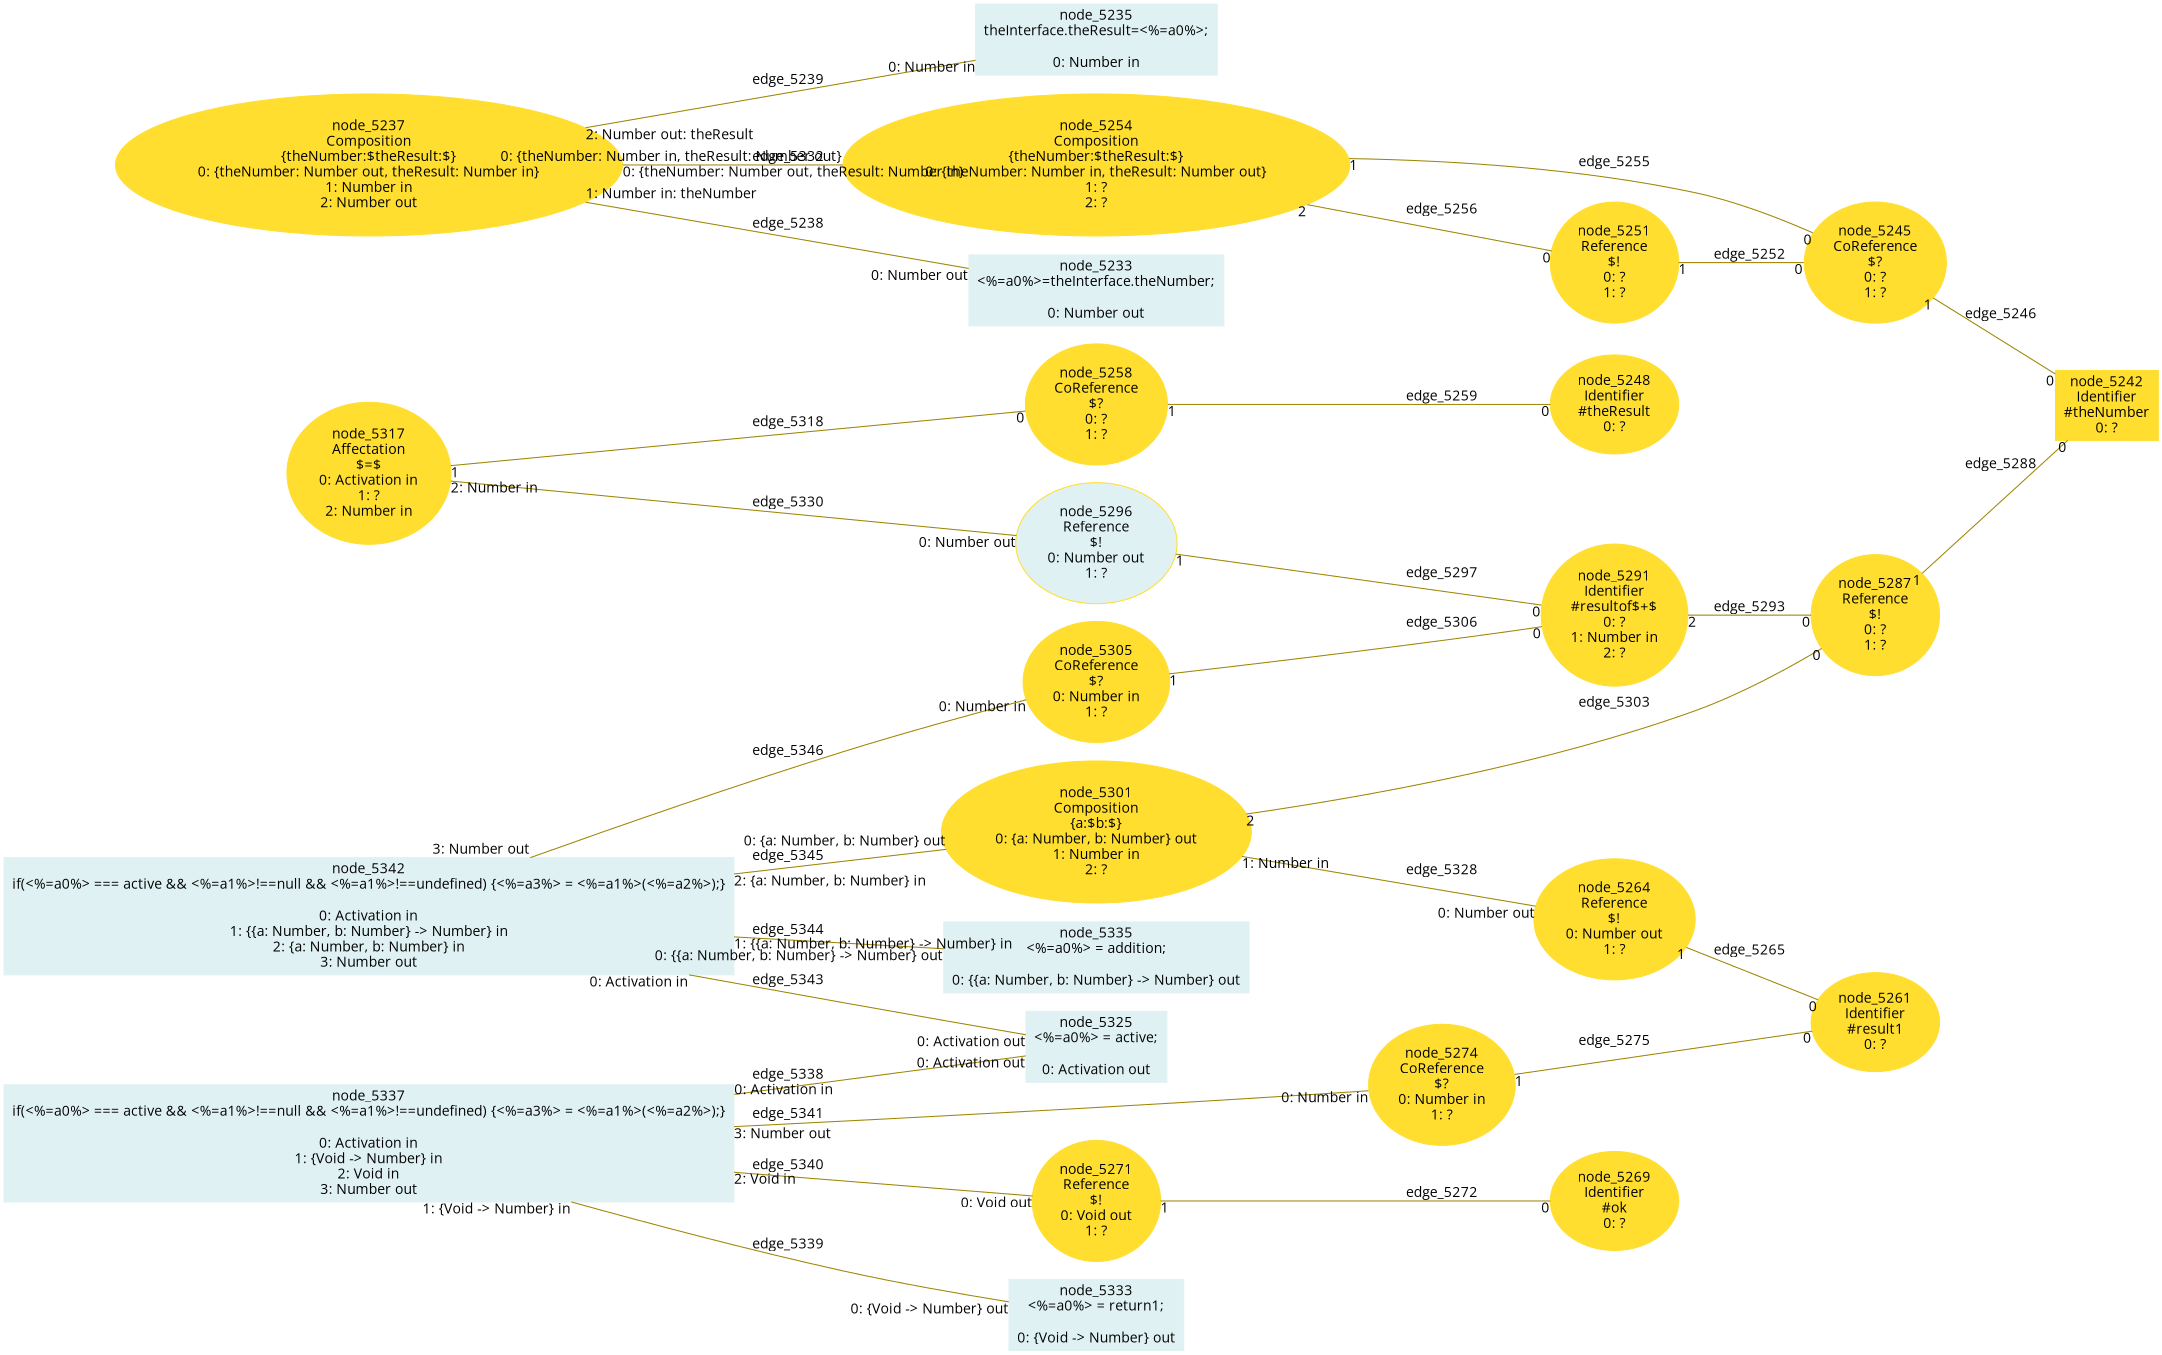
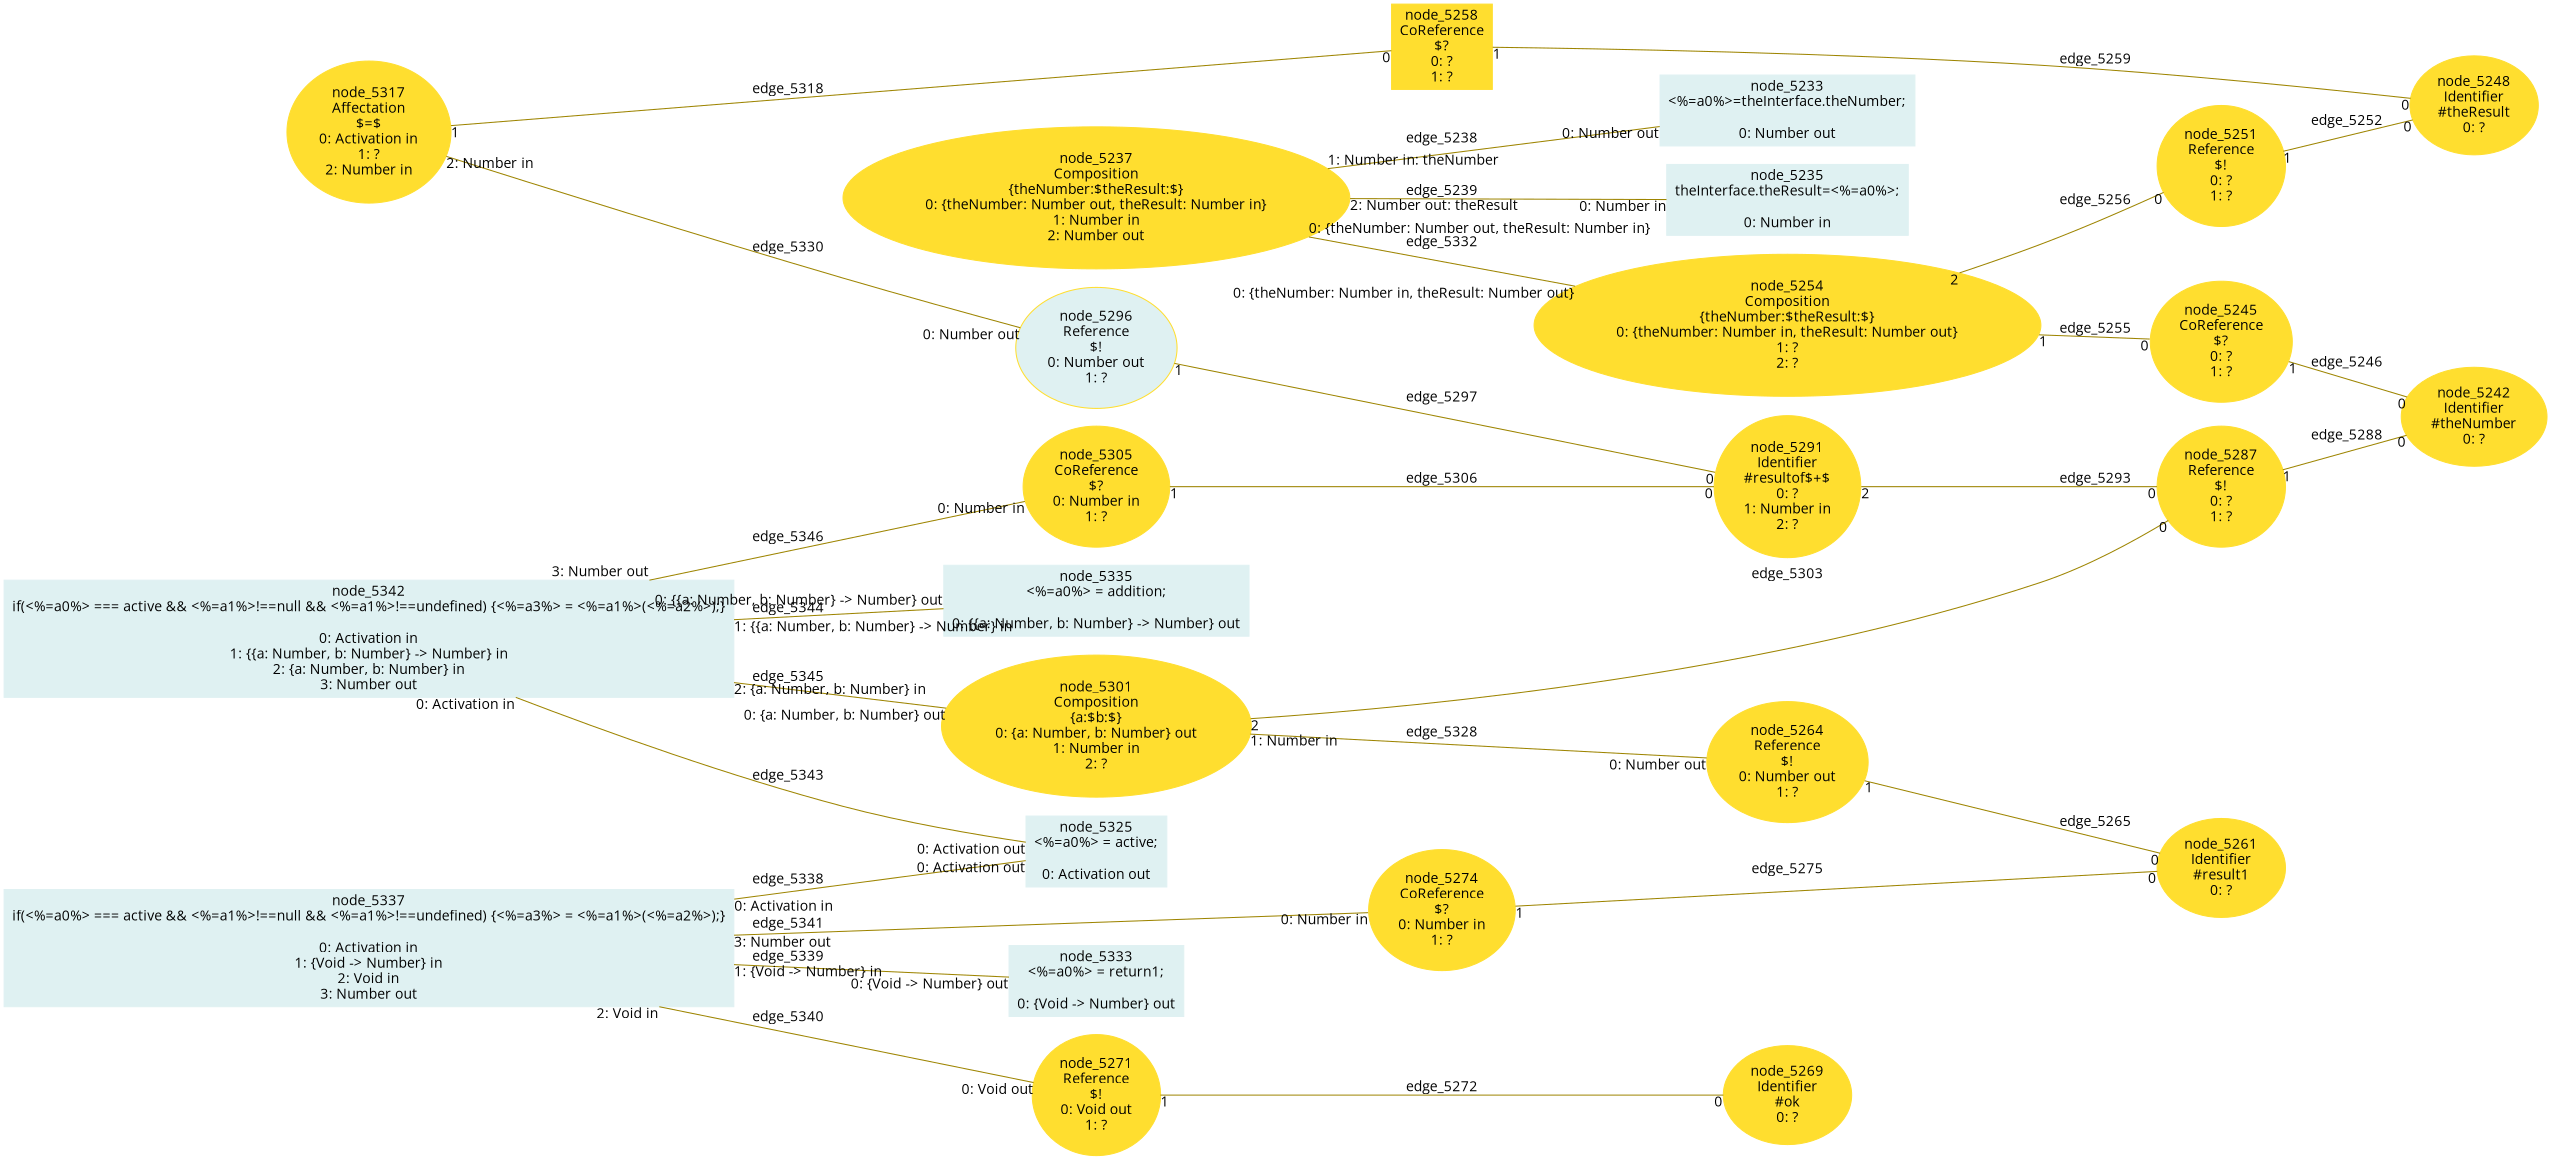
  digraph {
    fontname="Open Sans"
    rankdir=LR
    node [color="#ffde2f" fontname="Open Sans" shape=ellipse style=filled]
    edge [arrowHead=none arrowsize=1 color="#9d8400" dir=none fontname="Open Sans" headlabel=0 taillabel=1]
    n1 [color="#dff1f2" label="node_5233\n<%=a0%>=theInterface.theNumber;\n\n0: Number out" shape=box]
    n2 [color="#dff1f2" label="node_5235\ntheInterface.theResult=<%=a0%>;\n\n0: Number in" shape=box]
    n3 [label="node_5237\nComposition\n{theNumber:$theResult:$}\n0: {theNumber: Number out, theResult: Number in}\n1: Number in\n2: Number out"]
    n4 [label="node_5254\nComposition\n{theNumber:$theResult:$}\n0: {theNumber: Number in, theResult: Number out}\n1: ?\n2: ?"]
    n5 [label="node_5245\nCoReference\n$?\n0: ?\n1: ?"]
    n6 [label="node_5251\nReference\n$!\n0: ?\n1: ?"]
-   n7 [label="node_5242\nIdentifier\n#theNumber\n0: ?" shape=box]
+   n7 [label="node_5242\nIdentifier\n#theNumber\n0: ?"]
    n8 [label="node_5248\nIdentifier\n#theResult\n0: ?"]
-   n9 [label="node_5258\nCoReference\n$?\n0: ?\n1: ?"]
+   n9 [label="node_5258\nCoReference\n$?\n0: ?\n1: ?" shape=box]
    n10 [label="node_5261\nIdentifier\n#result1\n0: ?"]
    n11 [label="node_5264\nReference\n$!\n0: Number out\n1: ?"]
    n12 [label="node_5269\nIdentifier\n#ok\n0: ?"]
    n13 [label="node_5271\nReference\n$!\n0: Void out\n1: ?"]
    n14 [label="node_5274\nCoReference\n$?\n0: Number in\n1: ?"]
    n15 [label="node_5287\nReference\n$!\n0: ?\n1: ?"]
    n16 [label="node_5291\nIdentifier\n#resultof$+$\n0: ?\n1: Number in\n2: ?"]
    n17 [fillcolor="#dff1f2" label="node_5296\nReference\n$!\n0: Number out\n1: ?"]
    n18 [label="node_5301\nComposition\n{a:$b:$}\n0: {a: Number, b: Number} out\n1: Number in\n2: ?"]
    n19 [label="node_5305\nCoReference\n$?\n0: Number in\n1: ?"]
    n20 [label="node_5317\nAffectation\n$=$\n0: Activation in\n1: ?\n2: Number in"]
    n21 [color="#dff1f2" label="node_5325\n<%=a0%> = active;\n\n0: Activation out" shape=box]
    n22 [color="#dff1f2" label="node_5333\n<%=a0%> = return1;\n\n0: {Void -> Number} out" shape=box]
    n23 [color="#dff1f2" label="node_5335\n<%=a0%> = addition;\n\n0: {{a: Number, b: Number} -> Number} out" shape=box]
    n24 [color="#dff1f2" label="node_5337\nif(<%=a0%> === active && <%=a1%>!==null && <%=a1%>!==undefined) {<%=a3%> = <%=a1%>(<%=a2%>);}\n\n0: Activation in\n1: {Void -> Number} in\n2: Void in\n3: Number out" shape=box]
    n25 [color="#dff1f2" label="node_5342\nif(<%=a0%> === active && <%=a1%>!==null && <%=a1%>!==undefined) {<%=a3%> = <%=a1%>(<%=a2%>);}\n\n0: Activation in\n1: {{a: Number, b: Number} -> Number} in\n2: {a: Number, b: Number} in\n3: Number out" shape=box]
    n3 -> n1 [headlabel="0: Number out" label=edge_5238 taillabel="1: Number in: theNumber"]
    n3 -> n2 [headlabel="0: Number in" label=edge_5239 taillabel="2: Number out: theResult"]
    n3 -> n4 [headlabel="0: {theNumber: Number in, theResult: Number out}" label=edge_5332 taillabel="0: {theNumber: Number out, theResult: Number in}"]
    n4 -> n5 [label=edge_5255]
    n4 -> n6 [label=edge_5256 taillabel=2]
    n5 -> n7 [label=edge_5246]
-   n6 -> n5 [label=edge_5252]
+   n6 -> n8 [label=edge_5252]
    n9 -> n8 [label=edge_5259]
    n11 -> n10 [label=edge_5265]
    n13 -> n12 [label=edge_5272]
    n14 -> n10 [label=edge_5275]
    n15 -> n7 [label=edge_5288]
    n16 -> n15 [label=edge_5293 taillabel=2]
    n17 -> n16 [label=edge_5297]
    n18 -> n11 [headlabel="0: Number out" label=edge_5328 taillabel="1: Number in"]
    n18 -> n15 [label=edge_5303 taillabel=2]
    n19 -> n16 [label=edge_5306]
    n20 -> n9 [label=edge_5318]
    n20 -> n17 [headlabel="0: Number out" label=edge_5330 taillabel="2: Number in"]
    n24 -> n13 [headlabel="0: Void out" label=edge_5340 taillabel="2: Void in"]
    n24 -> n14 [headlabel="0: Number in" label=edge_5341 taillabel="3: Number out"]
    n24 -> n21 [headlabel="0: Activation out" label=edge_5338 taillabel="0: Activation in"]
    n24 -> n22 [headlabel="0: {Void -> Number} out" label=edge_5339 taillabel="1: {Void -> Number} in"]
    n25 -> n18 [headlabel="0: {a: Number, b: Number} out" label=edge_5345 taillabel="2: {a: Number, b: Number} in"]
    n25 -> n19 [headlabel="0: Number in" label=edge_5346 taillabel="3: Number out"]
    n25 -> n21 [headlabel="0: Activation out" label=edge_5343 taillabel="0: Activation in"]
    n25 -> n23 [headlabel="0: {{a: Number, b: Number} -> Number} out" label=edge_5344 taillabel="1: {{a: Number, b: Number} -> Number} in"]
  }
